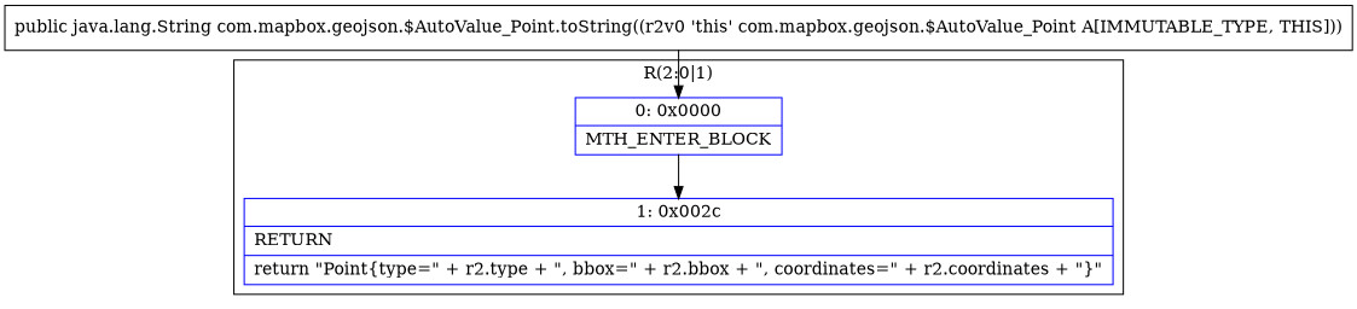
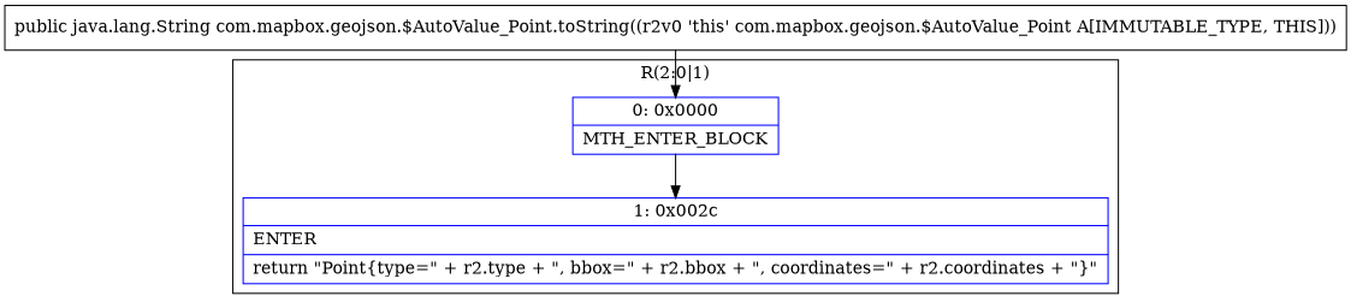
  digraph {
    node [color=blue shape=record]
    n1 [label="{0\:\ 0x0000|MTH_ENTER_BLOCK\l}"]
-   n2 [label="{1\:\ 0x002c|RETURN\l|return \"Point\{type=\" + r2.type + \", bbox=\" + r2.bbox + \", coordinates=\" + r2.coordinates + \"\}\"\l}"]
+   n2 [label="{1\:\ 0x002c|ENTER\l|return \"Point\{type=\" + r2.type + \", bbox=\" + r2.bbox + \", coordinates=\" + r2.coordinates + \"\}\"\l}"]
    n3 [label="{public java.lang.String com.mapbox.geojson.$AutoValue_Point.toString((r2v0 'this' com.mapbox.geojson.$AutoValue_Point A[IMMUTABLE_TYPE, THIS])) }" color=""]
    subgraph cluster_1 {
      label="R(2:0|1)"
      n1
      n2
    }
    n1 -> n2
    n3 -> n1
  }
